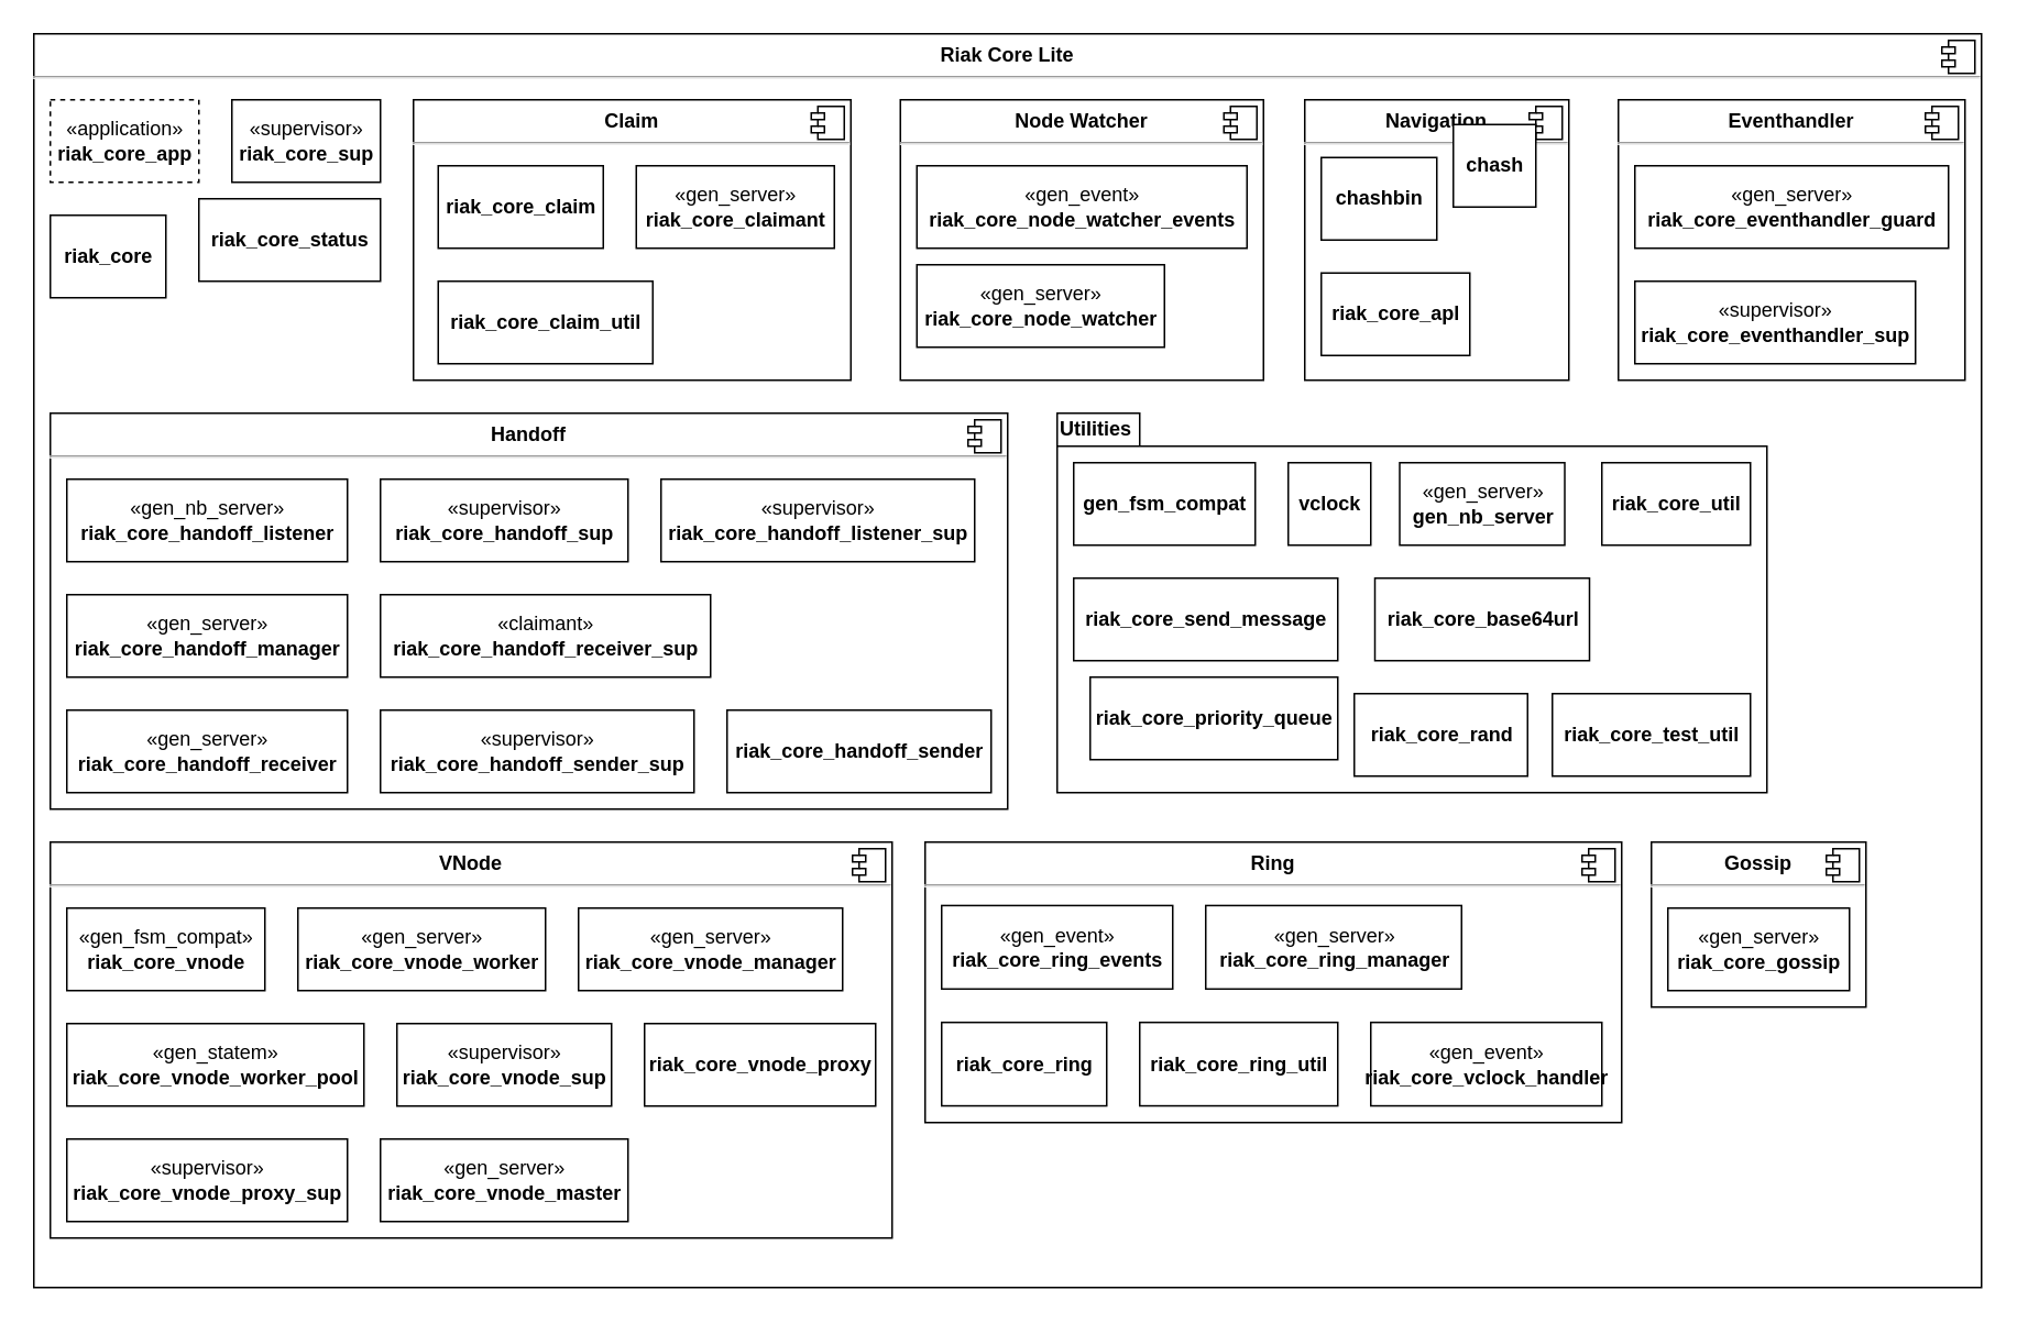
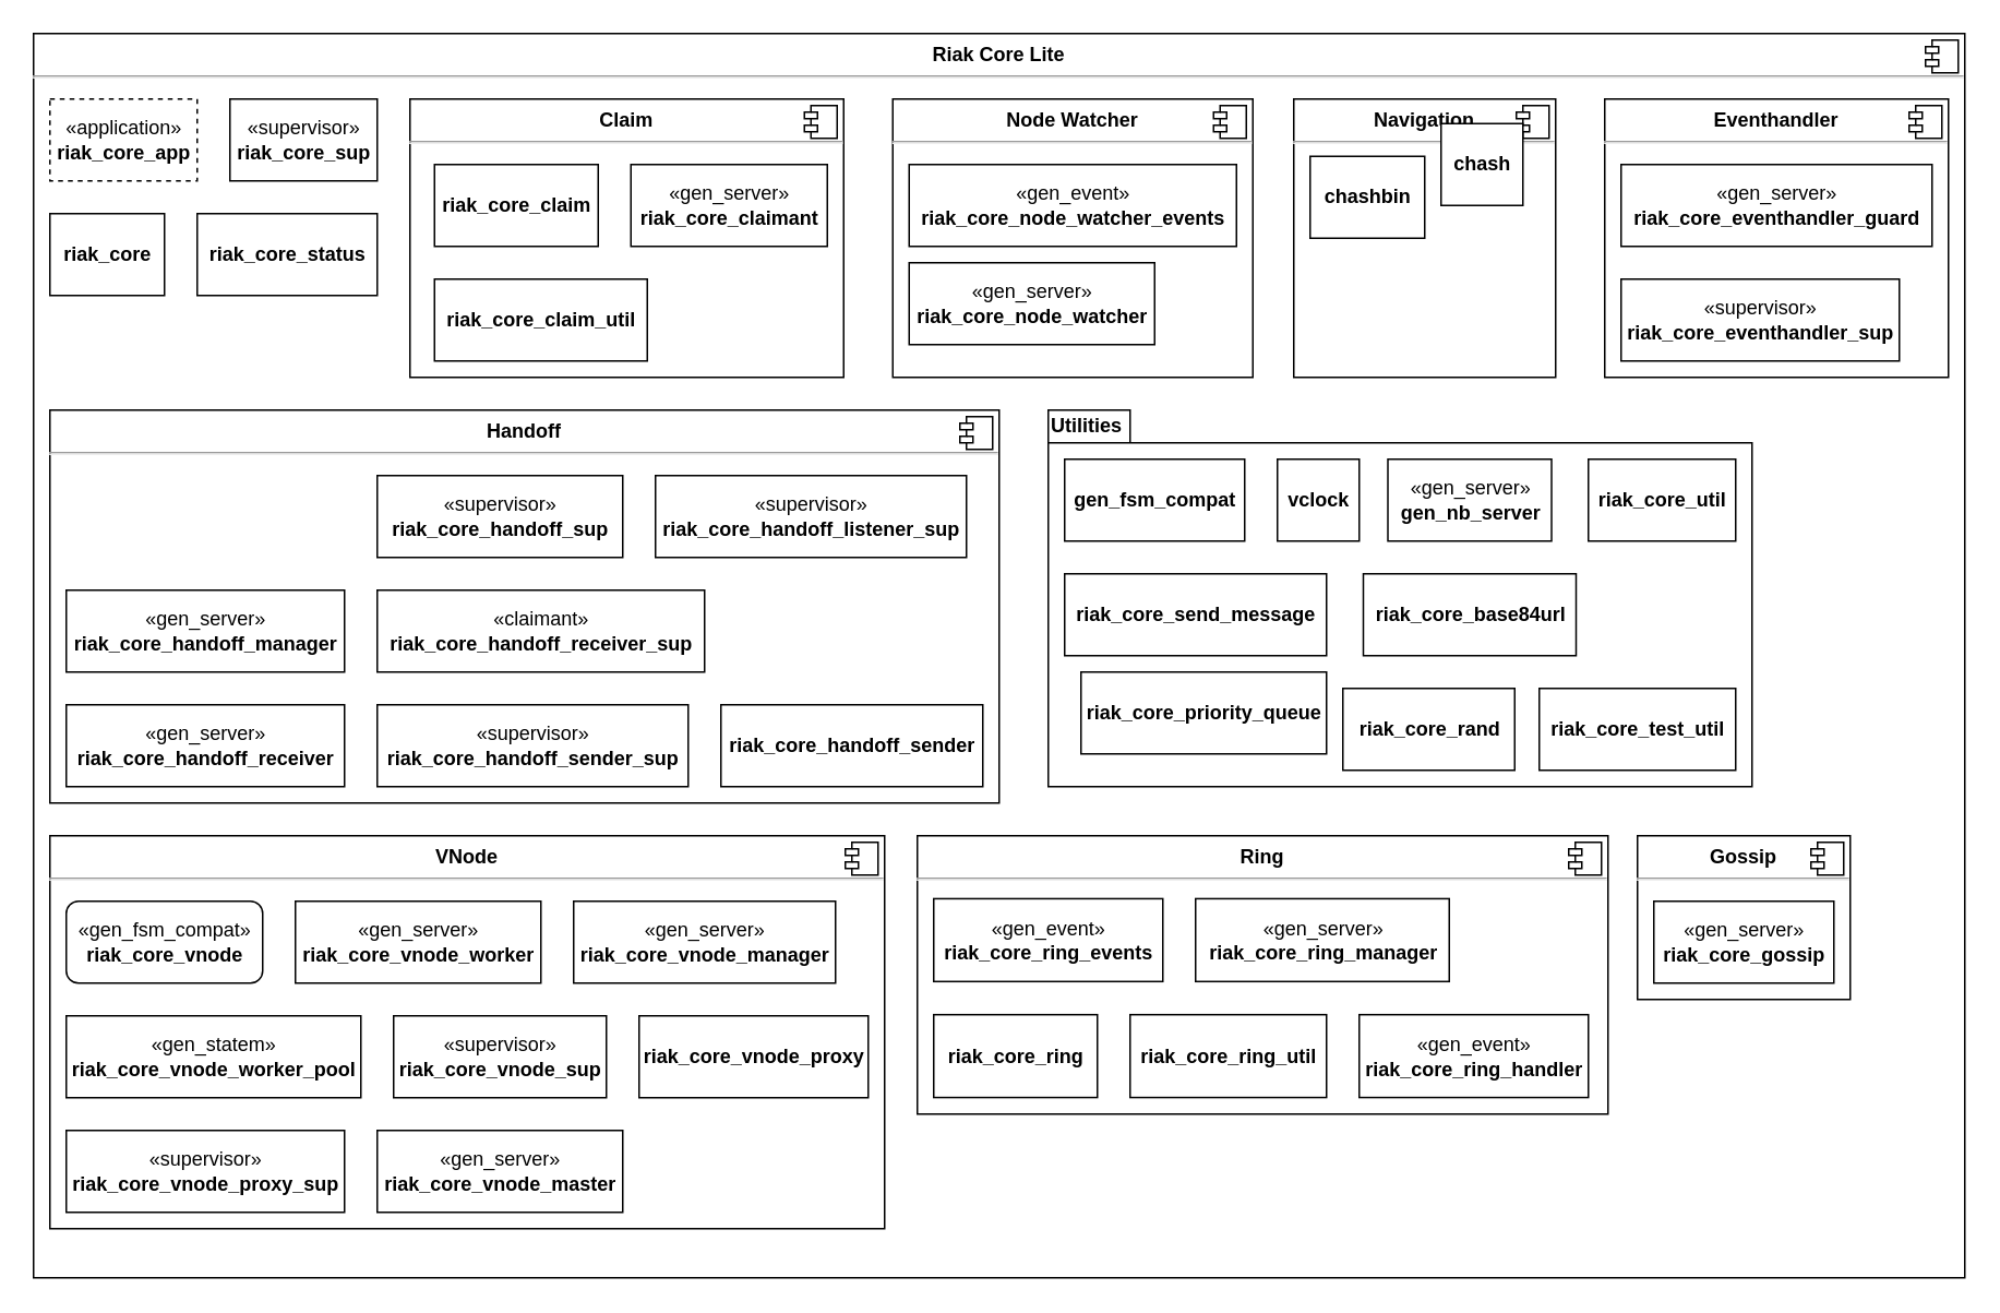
  <mxCell id="0" />
  <mxCell id="1" parent="0" />
  <mxCell id="2" value="&lt;p style=&quot;margin: 0px ; margin-top: 6px ; text-align: center&quot;&gt;&lt;b&gt;Riak Core Lite&lt;/b&gt;&lt;/p&gt;&lt;hr&gt;&lt;p style=&quot;margin: 0px ; margin-left: 8px&quot;&gt;&lt;br&gt;&lt;/p&gt;" style="align=left;overflow=fill;html=1;dropTarget=0;" parent="1" vertex="1"><mxGeometry width="1180" height="760" as="geometry" x="20" y="20" /></mxCell>
  <mxCell id="3" value="" style="shape=component;jettyWidth=8;jettyHeight=4;" parent="2" vertex="1"><mxGeometry x="1" width="20" height="20" relative="1" as="geometry"><mxPoint x="-24" y="4" as="offset" /></mxGeometry></mxCell>
  <mxCell id="4" value="" style="group" parent="1" vertex="1" connectable="0"><mxGeometry x="30" y="250" width="580" height="240" as="geometry" /></mxCell>
  <mxCell id="5" value="&lt;p style=&quot;margin: 0px ; margin-top: 6px ; text-align: center&quot;&gt;&lt;b&gt;Handoff&lt;/b&gt;&lt;/p&gt;&lt;hr&gt;&lt;p style=&quot;margin: 0px ; margin-left: 8px&quot;&gt;&lt;br&gt;&lt;/p&gt;" style="align=left;overflow=fill;html=1;dropTarget=0;" parent="4" vertex="1"><mxGeometry width="580" height="240" as="geometry" /></mxCell>
  <mxCell id="6" value="" style="shape=component;jettyWidth=8;jettyHeight=4;" parent="5" vertex="1"><mxGeometry x="1" width="20" height="20" relative="1" as="geometry"><mxPoint x="-24" y="4" as="offset" /></mxGeometry></mxCell>
  <mxCell id="7" value="«supervisor»&lt;br&gt;&lt;b&gt;riak_core_handoff_listener_sup&lt;/b&gt;" style="html=1;" parent="4" vertex="1"><mxGeometry x="370" y="40" width="190" height="50" as="geometry" /></mxCell>
- <mxCell id="8" value="«gen_nb_server»&lt;br&gt;&lt;b&gt;riak_core_handoff_listener&lt;/b&gt;" style="html=1;" parent="4" vertex="1"><mxGeometry x="10" y="40" width="170" height="50" as="geometry" /></mxCell>
  <mxCell id="9" value="«gen_server»&lt;br&gt;&lt;b&gt;riak_core_handoff_manager&lt;/b&gt;" style="html=1;" parent="4" vertex="1"><mxGeometry x="10" y="110" width="170" height="50" as="geometry" /></mxCell>
  <mxCell id="10" value="«claimant»&lt;br&gt;&lt;b&gt;riak_core_handoff_receiver_sup&lt;/b&gt;" style="html=1;" parent="4" vertex="1"><mxGeometry x="200" y="110" width="200" height="50" as="geometry" /></mxCell>
  <mxCell id="11" value="«gen_server»&lt;br&gt;&lt;b&gt;riak_core_handoff_receiver&lt;/b&gt;" style="html=1;" parent="4" vertex="1"><mxGeometry x="10" y="180" width="170" height="50" as="geometry" /></mxCell>
  <mxCell id="12" value="«supervisor»&lt;br&gt;&lt;b&gt;riak_core_handoff_sender_sup&lt;/b&gt;" style="html=1;" parent="4" vertex="1"><mxGeometry x="200" y="180" width="190" height="50" as="geometry" /></mxCell>
  <mxCell id="13" value="&lt;b&gt;riak_core_handoff_sender&lt;/b&gt;" style="html=1;" parent="4" vertex="1"><mxGeometry x="410" y="180" width="160" height="50" as="geometry" /></mxCell>
  <mxCell id="14" value="«supervisor»&lt;br&gt;&lt;b&gt;riak_core_handoff_sup&lt;/b&gt;" style="html=1;" parent="4" vertex="1"><mxGeometry x="200" y="40" width="150" height="50" as="geometry" /></mxCell>
  <mxCell id="15" value="" style="group" parent="1" vertex="1" connectable="0"><mxGeometry x="560" y="510" width="422" height="170" as="geometry" /></mxCell>
  <mxCell id="16" value="&lt;p style=&quot;margin: 0px ; margin-top: 6px ; text-align: center&quot;&gt;&lt;b&gt;Ring&lt;/b&gt;&lt;/p&gt;&lt;hr&gt;&lt;p style=&quot;margin: 0px ; margin-left: 8px&quot;&gt;&lt;br&gt;&lt;/p&gt;" style="align=left;overflow=fill;html=1;dropTarget=0;" parent="15" vertex="1"><mxGeometry width="422" height="170" as="geometry" /></mxCell>
  <mxCell id="17" value="" style="shape=component;jettyWidth=8;jettyHeight=4;" parent="16" vertex="1"><mxGeometry x="1" width="20" height="20" relative="1" as="geometry"><mxPoint x="-24" y="4" as="offset" /></mxGeometry></mxCell>
  <mxCell id="18" value="&lt;b&gt;riak_core_ring_util&lt;/b&gt;" style="html=1;" parent="15" vertex="1"><mxGeometry x="130" y="109.286" width="120" height="50.595" as="geometry" /></mxCell>
  <mxCell id="19" value="«gen_event»&lt;br&gt;&lt;b&gt;riak_core_ring_events&lt;/b&gt;" style="html=1;" parent="15" vertex="1"><mxGeometry x="10" y="38.452" width="140" height="50.595" as="geometry" /></mxCell>
- <mxCell id="20" value="«gen_event»&lt;br&gt;&lt;b&gt;riak_core_vclock_handler&lt;/b&gt;" style="html=1;" parent="15" vertex="1"><mxGeometry x="270" y="109.286" width="140" height="50.595" as="geometry" /></mxCell>
+ <mxCell id="20" value="«gen_event»&lt;br&gt;&lt;b&gt;riak_core_ring_handler&lt;/b&gt;" style="html=1;" parent="15" vertex="1"><mxGeometry x="270" y="109.286" width="140" height="50.595" as="geometry" /></mxCell>
  <mxCell id="21" value="«gen_server»&lt;br&gt;&lt;div&gt;&lt;b&gt;riak_core_ring_manager&lt;/b&gt;&lt;br&gt;&lt;/div&gt;" style="html=1;" parent="15" vertex="1"><mxGeometry x="170" y="38.452" width="155" height="50.595" as="geometry" /></mxCell>
  <mxCell id="22" value="&lt;b&gt;riak_core_ring&lt;/b&gt;" style="html=1;" parent="15" vertex="1"><mxGeometry x="10" y="109.286" width="100" height="50.595" as="geometry" /></mxCell>
  <mxCell id="23" value="&lt;b&gt;riak_core&lt;/b&gt;" style="html=1;" parent="1" vertex="1"><mxGeometry x="30" y="130" width="70" height="50" as="geometry" /></mxCell>
- <mxCell id="24" value="&lt;b&gt;riak_core_status&lt;/b&gt;" style="html=1;" parent="1" vertex="1"><mxGeometry x="120" y="120" width="110" height="50" as="geometry" /></mxCell>
+ <mxCell id="24" value="&lt;b&gt;riak_core_status&lt;/b&gt;" style="html=1;" parent="1" vertex="1"><mxGeometry x="120" y="130" width="110" height="50" as="geometry" /></mxCell>
  <mxCell id="25" value="«application»&lt;br&gt;&lt;b&gt;riak_core_app&lt;/b&gt;" style="html=1;dashed=1;" parent="1" vertex="1"><mxGeometry x="30" y="60" width="90" height="50" as="geometry" /></mxCell>
  <mxCell id="26" value="«supervisor»&lt;br&gt;&lt;b&gt;riak_core_sup&lt;/b&gt;" style="html=1;" parent="1" vertex="1"><mxGeometry x="140" y="60" width="90" height="50" as="geometry" /></mxCell>
  <mxCell id="27" value="" style="group" parent="1" vertex="1" connectable="0"><mxGeometry x="980" y="60" width="210" height="170" as="geometry" /></mxCell>
  <mxCell id="28" value="&lt;p style=&quot;margin: 0px ; margin-top: 6px ; text-align: center&quot;&gt;&lt;b&gt;Eventhandler&lt;/b&gt;&lt;/p&gt;&lt;hr&gt;&lt;p style=&quot;margin: 0px ; margin-left: 8px&quot;&gt;&lt;br&gt;&lt;/p&gt;" style="align=left;overflow=fill;html=1;dropTarget=0;" parent="27" vertex="1"><mxGeometry width="210" height="170" as="geometry" /></mxCell>
  <mxCell id="29" value="" style="shape=component;jettyWidth=8;jettyHeight=4;" parent="28" vertex="1"><mxGeometry x="1" width="20" height="20" relative="1" as="geometry"><mxPoint x="-24" y="4" as="offset" /></mxGeometry></mxCell>
  <mxCell id="30" value="«supervisor»&lt;br&gt;&lt;b&gt;riak_core_eventhandler_sup&lt;/b&gt;" style="html=1;" parent="27" vertex="1"><mxGeometry x="10" y="110" width="170" height="50" as="geometry" /></mxCell>
  <mxCell id="31" value="«gen_server»&lt;br&gt;&lt;b&gt;riak_core_eventhandler_guard&lt;/b&gt;" style="html=1;" parent="27" vertex="1"><mxGeometry x="10" y="40" width="190" height="50" as="geometry" /></mxCell>
  <mxCell id="32" value="" style="group" parent="1" vertex="1" connectable="0"><mxGeometry x="250" y="60" width="265" height="170" as="geometry" /></mxCell>
  <mxCell id="33" value="&lt;p style=&quot;margin: 0px ; margin-top: 6px ; text-align: center&quot;&gt;&lt;b&gt;Claim&lt;/b&gt;&lt;/p&gt;&lt;hr&gt;&lt;p style=&quot;margin: 0px ; margin-left: 8px&quot;&gt;&lt;br&gt;&lt;/p&gt;" style="align=left;overflow=fill;html=1;dropTarget=0;" parent="32" vertex="1"><mxGeometry width="265" height="170" as="geometry" /></mxCell>
  <mxCell id="34" value="" style="shape=component;jettyWidth=8;jettyHeight=4;" parent="33" vertex="1"><mxGeometry x="1" width="20" height="20" relative="1" as="geometry"><mxPoint x="-24" y="4" as="offset" /></mxGeometry></mxCell>
  <mxCell id="35" value="«gen_server»&lt;br&gt;&lt;b&gt;riak_core_claimant&lt;/b&gt;" style="html=1;" parent="32" vertex="1"><mxGeometry x="135" y="40" width="120" height="50" as="geometry" /></mxCell>
  <mxCell id="36" value="&lt;b&gt;riak_core_claim_util&lt;/b&gt;" style="html=1;" parent="32" vertex="1"><mxGeometry x="15" y="110" width="130" height="50" as="geometry" /></mxCell>
  <mxCell id="37" value="&lt;b&gt;riak_core_claim&lt;/b&gt;" style="html=1;" parent="32" vertex="1"><mxGeometry x="15" y="40" width="100" height="50" as="geometry" /></mxCell>
  <mxCell id="38" value="" style="group" parent="1" vertex="1" connectable="0"><mxGeometry x="640" y="250" width="430" height="230" as="geometry" /></mxCell>
  <mxCell id="39" value="Utilities" style="shape=folder;fontStyle=1;spacingTop=-210;tabWidth=50;tabHeight=20;tabPosition=left;html=1;align=left;" parent="38" vertex="1"><mxGeometry width="430" height="230" as="geometry" /></mxCell>
  <mxCell id="40" value="&lt;b&gt;vclock&lt;/b&gt;" style="html=1;" parent="38" vertex="1"><mxGeometry x="140" y="30" width="50" height="50" as="geometry" /></mxCell>
  <mxCell id="41" value="&lt;b&gt;riak_core_test_util&lt;/b&gt;" style="html=1;" parent="38" vertex="1"><mxGeometry x="300" y="170" width="120" height="50" as="geometry" /></mxCell>
  <mxCell id="42" value="&lt;b&gt;riak_core_send_message&lt;/b&gt;" style="html=1;" parent="38" vertex="1"><mxGeometry x="10" y="100" width="160" height="50" as="geometry" /></mxCell>
  <mxCell id="43" value="&lt;b&gt;riak_core_rand&lt;/b&gt;" style="html=1;" parent="38" vertex="1"><mxGeometry x="180" y="170" width="105" height="50" as="geometry" /></mxCell>
  <mxCell id="44" value="&lt;b&gt;riak_core_priority_queue&lt;/b&gt;" style="html=1;" parent="38" vertex="1"><mxGeometry x="20" y="160" width="150" height="50" as="geometry" /></mxCell>
- <mxCell id="45" value="&lt;b&gt;riak_core_base64url&lt;/b&gt;" style="html=1;" parent="38" vertex="1"><mxGeometry x="192.5" y="100" width="130" height="50" as="geometry" /></mxCell>
+ <mxCell id="45" value="&lt;b&gt;riak_core_base84url&lt;/b&gt;" style="html=1;" parent="38" vertex="1"><mxGeometry x="192.5" y="100" width="130" height="50" as="geometry" /></mxCell>
  <mxCell id="46" value="«gen_server»&lt;br&gt;&lt;b&gt;gen_nb_server&lt;/b&gt;" style="html=1;" parent="38" vertex="1"><mxGeometry x="207.5" y="30" width="100" height="50" as="geometry" /></mxCell>
  <mxCell id="47" value="&lt;b&gt;gen_fsm_compat&lt;/b&gt;" style="html=1;" parent="38" vertex="1"><mxGeometry x="10" y="30" width="110" height="50" as="geometry" /></mxCell>
  <mxCell id="48" value="&lt;b&gt;riak_core_util&lt;/b&gt;" style="html=1;" parent="38" vertex="1"><mxGeometry x="330" y="30" width="90" height="50" as="geometry" /></mxCell>
  <mxCell id="49" value="" style="group" parent="1" vertex="1" connectable="0"><mxGeometry x="1000" y="510" width="130" height="100" as="geometry" /></mxCell>
  <mxCell id="50" value="&lt;p style=&quot;margin: 0px ; margin-top: 6px ; text-align: center&quot;&gt;&lt;b&gt;Gossip&lt;/b&gt;&lt;/p&gt;&lt;hr&gt;&lt;p style=&quot;margin: 0px ; margin-left: 8px&quot;&gt;&lt;br&gt;&lt;/p&gt;" style="align=left;overflow=fill;html=1;dropTarget=0;" parent="49" vertex="1"><mxGeometry width="130" height="100" as="geometry" /></mxCell>
  <mxCell id="51" value="" style="shape=component;jettyWidth=8;jettyHeight=4;" parent="50" vertex="1"><mxGeometry x="1" width="20" height="20" relative="1" as="geometry"><mxPoint x="-24" y="4" as="offset" /></mxGeometry></mxCell>
  <mxCell id="52" value="«gen_server»&lt;br&gt;&lt;b&gt;riak_core_gossip&lt;/b&gt;" style="html=1;" parent="49" vertex="1"><mxGeometry x="10" y="40" width="110" height="50" as="geometry" /></mxCell>
  <mxCell id="53" value="" style="group" parent="1" vertex="1" connectable="0"><mxGeometry x="545" y="60" width="220" height="170" as="geometry" /></mxCell>
  <mxCell id="54" value="&lt;p style=&quot;margin: 0px ; margin-top: 6px ; text-align: center&quot;&gt;&lt;b&gt;Node Watcher&lt;/b&gt;&lt;/p&gt;&lt;hr&gt;&lt;p style=&quot;margin: 0px ; margin-left: 8px&quot;&gt;&lt;br&gt;&lt;/p&gt;" style="align=left;overflow=fill;html=1;dropTarget=0;" parent="53" vertex="1"><mxGeometry width="220" height="170" as="geometry" /></mxCell>
  <mxCell id="55" value="" style="shape=component;jettyWidth=8;jettyHeight=4;" parent="54" vertex="1"><mxGeometry x="1" width="20" height="20" relative="1" as="geometry"><mxPoint x="-24" y="4" as="offset" /></mxGeometry></mxCell>
  <mxCell id="56" value="«gen_server»&lt;br&gt;&lt;b&gt;riak_core_node_watcher&lt;/b&gt;" style="html=1;" parent="53" vertex="1"><mxGeometry x="10" y="100" width="150" height="50" as="geometry" /></mxCell>
  <mxCell id="57" value="«gen_event»&lt;br&gt;&lt;b&gt;riak_core_node_watcher_events&lt;/b&gt;" style="html=1;" parent="53" vertex="1"><mxGeometry x="10" y="40" width="200" height="50" as="geometry" /></mxCell>
  <mxCell id="58" value="" style="group" parent="1" vertex="1" connectable="0"><mxGeometry x="790" y="60" width="160" height="170" as="geometry" /></mxCell>
  <mxCell id="59" value="&lt;p style=&quot;margin: 0px ; margin-top: 6px ; text-align: center&quot;&gt;&lt;b&gt;Navigation&lt;/b&gt;&lt;/p&gt;&lt;hr&gt;&lt;p style=&quot;margin: 0px ; margin-left: 8px&quot;&gt;&lt;br&gt;&lt;/p&gt;" style="align=left;overflow=fill;html=1;dropTarget=0;" parent="58" vertex="1"><mxGeometry width="160" height="170" as="geometry" /></mxCell>
  <mxCell id="60" value="" style="shape=component;jettyWidth=8;jettyHeight=4;" parent="59" vertex="1"><mxGeometry x="1" width="20" height="20" relative="1" as="geometry"><mxPoint x="-24" y="4" as="offset" /></mxGeometry></mxCell>
  <mxCell id="61" value="&lt;b&gt;chash&lt;/b&gt;" style="html=1;" parent="58" vertex="1"><mxGeometry x="90" y="15" width="50" height="50" as="geometry" /></mxCell>
- <mxCell id="62" value="&lt;b&gt;riak_core_apl&lt;/b&gt;" style="html=1;" parent="58" vertex="1"><mxGeometry x="10" y="105" width="90" height="50" as="geometry" /></mxCell>
  <mxCell id="63" value="&lt;b&gt;chashbin&lt;/b&gt;" style="html=1;" parent="58" vertex="1"><mxGeometry x="10" y="35" width="70" height="50" as="geometry" /></mxCell>
  <mxCell id="64" value="" style="group" parent="1" vertex="1" connectable="0"><mxGeometry x="30" y="510" width="510" height="240" as="geometry" /></mxCell>
  <mxCell id="65" value="&lt;p style=&quot;margin: 0px ; margin-top: 6px ; text-align: center&quot;&gt;&lt;b&gt;VNode&lt;/b&gt;&lt;/p&gt;&lt;hr&gt;" style="align=left;overflow=fill;html=1;dropTarget=0;" parent="64" vertex="1"><mxGeometry width="510" height="240" as="geometry" /></mxCell>
  <mxCell id="66" value="" style="shape=component;jettyWidth=8;jettyHeight=4;" parent="65" vertex="1"><mxGeometry x="1" width="20" height="20" relative="1" as="geometry"><mxPoint x="-24" y="4" as="offset" /></mxGeometry></mxCell>
  <mxCell id="67" value="«gen_server»&lt;br&gt;&lt;b&gt;riak_core_vnode_manager&lt;/b&gt;" style="html=1;" parent="64" vertex="1"><mxGeometry x="320" y="40" width="160" height="50" as="geometry" /></mxCell>
  <mxCell id="68" value="«gen_server»&lt;br&gt;&lt;b&gt;riak_core_vnode_master&lt;/b&gt;" style="html=1;" parent="64" vertex="1"><mxGeometry x="200" y="180" width="150" height="50" as="geometry" /></mxCell>
  <mxCell id="69" value="«supervisor»&lt;br&gt;&lt;b&gt;riak_core_vnode_proxy_sup&lt;/b&gt;" style="html=1;" parent="64" vertex="1"><mxGeometry x="10" y="180" width="170" height="50" as="geometry" /></mxCell>
  <mxCell id="70" value="&lt;b&gt;riak_core_vnode_proxy&lt;/b&gt;" style="html=1;" parent="64" vertex="1"><mxGeometry x="360" y="110" width="140" height="50" as="geometry" /></mxCell>
  <mxCell id="71" value="«supervisor»&lt;br&gt;&lt;b&gt;riak_core_vnode_sup&lt;/b&gt;" style="html=1;" parent="64" vertex="1"><mxGeometry x="210" y="110" width="130" height="50" as="geometry" /></mxCell>
  <mxCell id="72" value="«gen_statem»&lt;br&gt;&lt;b&gt;riak_core_vnode_worker_pool&lt;/b&gt;" style="html=1;" parent="64" vertex="1"><mxGeometry x="10" y="110" width="180" height="50" as="geometry" /></mxCell>
  <mxCell id="73" value="«gen_server»&lt;br&gt;&lt;b&gt;riak_core_vnode_worker&lt;/b&gt;" style="html=1;" parent="64" vertex="1"><mxGeometry x="150" y="40" width="150" height="50" as="geometry" /></mxCell>
- <mxCell id="74" value="«gen_fsm_compat»&lt;br&gt;&lt;b&gt;riak_core_vnode&lt;/b&gt;" style="html=1;" parent="64" vertex="1"><mxGeometry x="10" y="40" width="120" height="50" as="geometry" /></mxCell>
+ <mxCell id="74" value="«gen_fsm_compat»&lt;br&gt;&lt;b&gt;riak_core_vnode&lt;/b&gt;" style="html=1;rounded=1;" parent="64" vertex="1"><mxGeometry x="10" y="40" width="120" height="50" as="geometry" /></mxCell>
